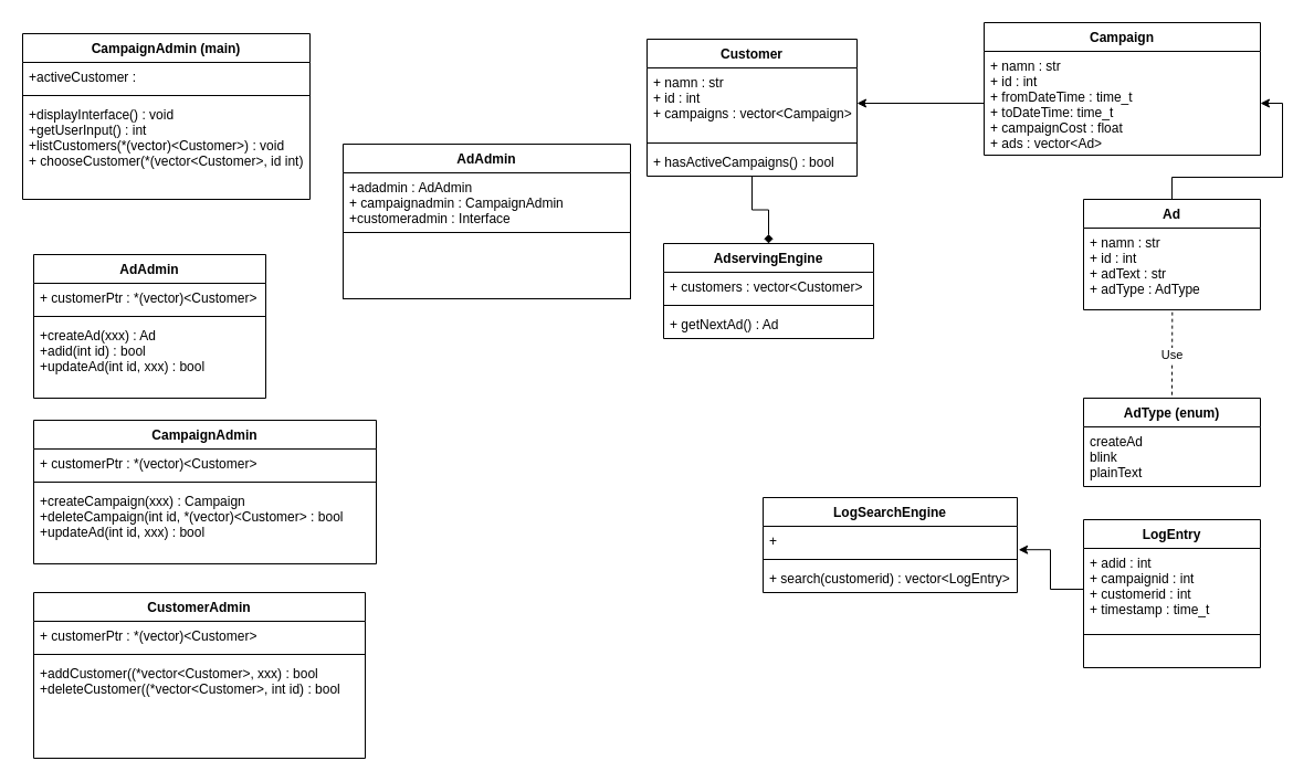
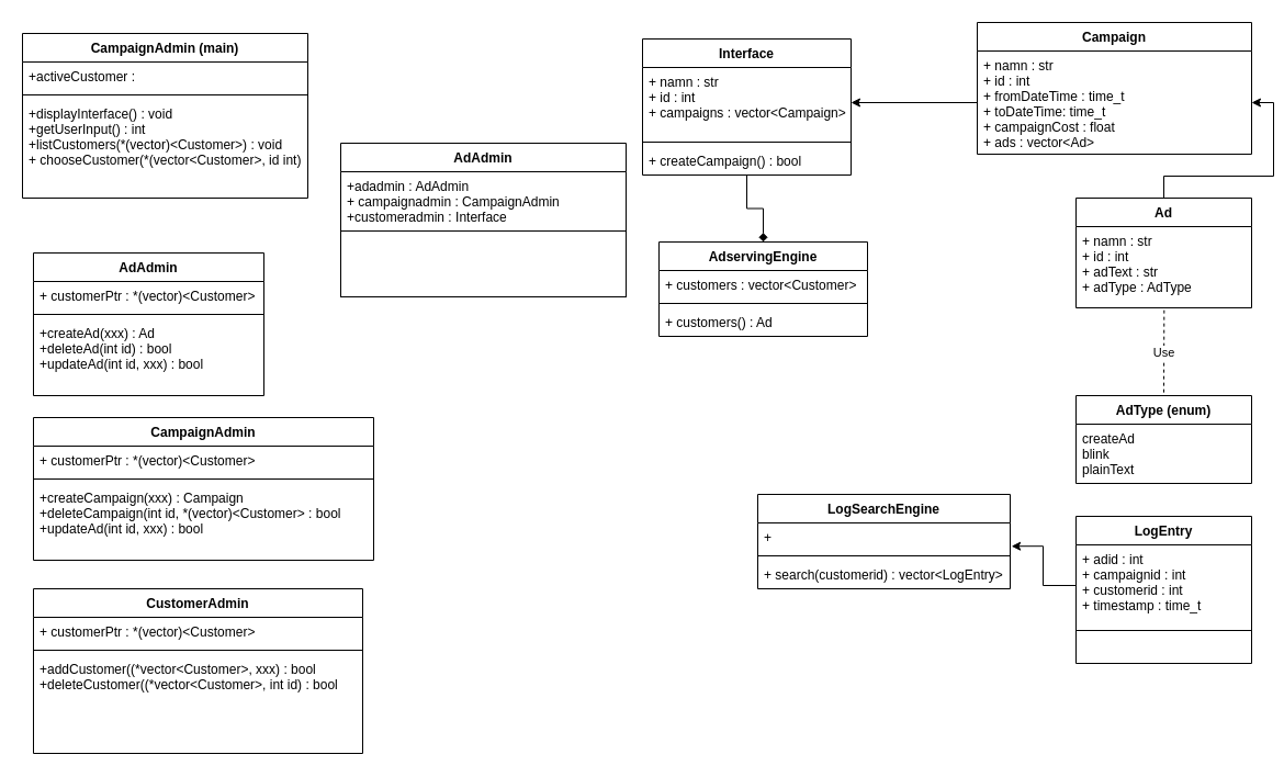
  <mxCell id="0" />
  <mxCell id="1" parent="0" />
  <mxCell id="2" value="AdservingEngine" style="swimlane;fontStyle=1;align=center;verticalAlign=top;childLayout=stackLayout;horizontal=1;startSize=26;horizontalStack=0;resizeParent=1;resizeParentMax=0;resizeLast=0;collapsible=1;marginBottom=0;" parent="1" vertex="1"><mxGeometry x="600" y="220" width="190" height="86" as="geometry" /></mxCell>
  <mxCell id="3" value="+ customers : vector&lt;Customer&gt;" style="text;strokeColor=none;fillColor=none;align=left;verticalAlign=top;spacingLeft=4;spacingRight=4;overflow=hidden;rotatable=0;points=[[0,0.5],[1,0.5]];portConstraint=eastwest;" parent="2" vertex="1"><mxGeometry y="26" width="190" height="26" as="geometry" /></mxCell>
  <mxCell id="4" value="" style="line;strokeWidth=1;fillColor=none;align=left;verticalAlign=middle;spacingTop=-1;spacingLeft=3;spacingRight=3;rotatable=0;labelPosition=right;points=[];portConstraint=eastwest;" parent="2" vertex="1"><mxGeometry y="52" width="190" height="8" as="geometry" /></mxCell>
- <mxCell id="5" value="+ getNextAd() : Ad" style="text;strokeColor=none;fillColor=none;align=left;verticalAlign=top;spacingLeft=4;spacingRight=4;overflow=hidden;rotatable=0;points=[[0,0.5],[1,0.5]];portConstraint=eastwest;" parent="2" vertex="1"><mxGeometry y="60" width="190" height="26" as="geometry" /></mxCell>
+ <mxCell id="5" value="+ customers() : Ad" style="text;strokeColor=none;fillColor=none;align=left;verticalAlign=top;spacingLeft=4;spacingRight=4;overflow=hidden;rotatable=0;points=[[0,0.5],[1,0.5]];portConstraint=eastwest;" parent="2" vertex="1"><mxGeometry y="60" width="190" height="26" as="geometry" /></mxCell>
  <mxCell id="6" value="Campaign" style="swimlane;fontStyle=1;align=center;verticalAlign=top;childLayout=stackLayout;horizontal=1;startSize=26;horizontalStack=0;resizeParent=1;resizeParentMax=0;resizeLast=0;collapsible=1;marginBottom=0;" parent="1" vertex="1"><mxGeometry x="890" y="20" width="250" height="120" as="geometry"><mxRectangle x="790" y="10" width="90" height="26" as="alternateBounds" /></mxGeometry></mxCell>
  <mxCell id="7" value="+ namn : str&#10;+ id : int&#10;+ fromDateTime : time_t&#10;+ toDateTime: time_t&#10;+ campaignCost : float&#10;+ ads : vector&lt;Ad&gt;" style="text;strokeColor=none;fillColor=none;align=left;verticalAlign=top;spacingLeft=4;spacingRight=4;overflow=hidden;rotatable=0;points=[[0,0.5],[1,0.5]];portConstraint=eastwest;" parent="6" vertex="1"><mxGeometry y="26" width="250" height="94" as="geometry" /></mxCell>
  <mxCell id="8" style="edgeStyle=orthogonalEdgeStyle;rounded=0;orthogonalLoop=1;jettySize=auto;html=1;startFill=0;" parent="1" source="9" target="7" edge="1"><mxGeometry relative="1" as="geometry" /></mxCell>
  <mxCell id="9" value="Ad" style="swimlane;fontStyle=1;align=center;verticalAlign=top;childLayout=stackLayout;horizontal=1;startSize=26;horizontalStack=0;resizeParent=1;resizeParentMax=0;resizeLast=0;collapsible=1;marginBottom=0;" parent="1" vertex="1"><mxGeometry x="980" y="180" width="160" height="100" as="geometry" /></mxCell>
  <mxCell id="10" value="+ namn : str&#10;+ id : int&#10;+ adText : str&#10;+ adType : AdType" style="text;strokeColor=none;fillColor=none;align=left;verticalAlign=top;spacingLeft=4;spacingRight=4;overflow=hidden;rotatable=0;points=[[0,0.5],[1,0.5]];portConstraint=eastwest;" parent="9" vertex="1"><mxGeometry y="26" width="160" height="74" as="geometry" /></mxCell>
  <mxCell id="11" value="AdType (enum)" style="swimlane;fontStyle=1;align=center;verticalAlign=top;childLayout=stackLayout;horizontal=1;startSize=26;horizontalStack=0;resizeParent=1;resizeParentMax=0;resizeLast=0;collapsible=1;marginBottom=0;" parent="1" vertex="1"><mxGeometry x="980" y="360" width="160" height="80" as="geometry" /></mxCell>
  <mxCell id="12" value="createAd&#10;blink&#10;plainText" style="text;strokeColor=none;fillColor=none;align=left;verticalAlign=top;spacingLeft=4;spacingRight=4;overflow=hidden;rotatable=0;points=[[0,0.5],[1,0.5]];portConstraint=eastwest;" parent="11" vertex="1"><mxGeometry y="26" width="160" height="54" as="geometry" /></mxCell>
  <mxCell id="13" value="LogSearchEngine" style="swimlane;fontStyle=1;align=center;verticalAlign=top;childLayout=stackLayout;horizontal=1;startSize=26;horizontalStack=0;resizeParent=1;resizeParentMax=0;resizeLast=0;collapsible=1;marginBottom=0;" parent="1" vertex="1"><mxGeometry x="690" y="450" width="230" height="86" as="geometry" /></mxCell>
  <mxCell id="14" value="+" style="text;strokeColor=none;fillColor=none;align=left;verticalAlign=top;spacingLeft=4;spacingRight=4;overflow=hidden;rotatable=0;points=[[0,0.5],[1,0.5]];portConstraint=eastwest;" parent="13" vertex="1"><mxGeometry y="26" width="230" height="26" as="geometry" /></mxCell>
  <mxCell id="15" value="" style="line;strokeWidth=1;fillColor=none;align=left;verticalAlign=middle;spacingTop=-1;spacingLeft=3;spacingRight=3;rotatable=0;labelPosition=right;points=[];portConstraint=eastwest;" parent="13" vertex="1"><mxGeometry y="52" width="230" height="8" as="geometry" /></mxCell>
  <mxCell id="16" value="+ search(customerid) : vector&lt;LogEntry&gt;" style="text;strokeColor=none;fillColor=none;align=left;verticalAlign=top;spacingLeft=4;spacingRight=4;overflow=hidden;rotatable=0;points=[[0,0.5],[1,0.5]];portConstraint=eastwest;" parent="13" vertex="1"><mxGeometry y="60" width="230" height="26" as="geometry" /></mxCell>
  <mxCell id="17" value="LogEntry" style="swimlane;fontStyle=1;align=center;verticalAlign=top;childLayout=stackLayout;horizontal=1;startSize=26;horizontalStack=0;resizeParent=1;resizeParentMax=0;resizeLast=0;collapsible=1;marginBottom=0;" parent="1" vertex="1"><mxGeometry x="980" y="470" width="160" height="134" as="geometry" /></mxCell>
  <mxCell id="18" value="+ adid : int&#10;+ campaignid : int&#10;+ customerid : int&#10;+ timestamp : time_t" style="text;strokeColor=none;fillColor=none;align=left;verticalAlign=top;spacingLeft=4;spacingRight=4;overflow=hidden;rotatable=0;points=[[0,0.5],[1,0.5]];portConstraint=eastwest;" parent="17" vertex="1"><mxGeometry y="26" width="160" height="74" as="geometry" /></mxCell>
  <mxCell id="19" value="" style="line;strokeWidth=1;fillColor=none;align=left;verticalAlign=middle;spacingTop=-1;spacingLeft=3;spacingRight=3;rotatable=0;labelPosition=right;points=[];portConstraint=eastwest;" parent="17" vertex="1"><mxGeometry y="100" width="160" height="8" as="geometry" /></mxCell>
  <mxCell id="20" value=" " style="text;strokeColor=none;fillColor=none;align=left;verticalAlign=top;spacingLeft=4;spacingRight=4;overflow=hidden;rotatable=0;points=[[0,0.5],[1,0.5]];portConstraint=eastwest;" parent="17" vertex="1"><mxGeometry y="108" width="160" height="26" as="geometry" /></mxCell>
  <mxCell id="21" style="edgeStyle=orthogonalEdgeStyle;rounded=0;orthogonalLoop=1;jettySize=auto;html=1;entryX=0.5;entryY=0;entryDx=0;entryDy=0;startFill=0;endArrow=diamond;" parent="1" source="22" target="2" edge="1"><mxGeometry relative="1" as="geometry" /></mxCell>
- <mxCell id="22" value="Customer" style="swimlane;fontStyle=1;align=center;verticalAlign=top;childLayout=stackLayout;horizontal=1;startSize=26;horizontalStack=0;resizeParent=1;resizeParentMax=0;resizeLast=0;collapsible=1;marginBottom=0;" parent="1" vertex="1"><mxGeometry x="585" y="35" width="190" height="124" as="geometry" /></mxCell>
+ <mxCell id="22" value="Interface" style="swimlane;fontStyle=1;align=center;verticalAlign=top;childLayout=stackLayout;horizontal=1;startSize=26;horizontalStack=0;resizeParent=1;resizeParentMax=0;resizeLast=0;collapsible=1;marginBottom=0;" parent="1" vertex="1"><mxGeometry x="585" y="35" width="190" height="124" as="geometry" /></mxCell>
  <mxCell id="23" value="+ namn : str&#10;+ id : int&#10;+ campaigns : vector&lt;Campaign&gt;" style="text;strokeColor=none;fillColor=none;align=left;verticalAlign=top;spacingLeft=4;spacingRight=4;overflow=hidden;rotatable=0;points=[[0,0.5],[1,0.5]];portConstraint=eastwest;" parent="22" vertex="1"><mxGeometry y="26" width="190" height="64" as="geometry" /></mxCell>
  <mxCell id="24" value="" style="line;strokeWidth=1;fillColor=none;align=left;verticalAlign=middle;spacingTop=-1;spacingLeft=3;spacingRight=3;rotatable=0;labelPosition=right;points=[];portConstraint=eastwest;" parent="22" vertex="1"><mxGeometry y="90" width="190" height="8" as="geometry" /></mxCell>
- <mxCell id="25" value="+ hasActiveCampaigns() : bool" style="text;strokeColor=none;fillColor=none;align=left;verticalAlign=top;spacingLeft=4;spacingRight=4;overflow=hidden;rotatable=0;points=[[0,0.5],[1,0.5]];portConstraint=eastwest;" parent="22" vertex="1"><mxGeometry y="98" width="190" height="26" as="geometry" /></mxCell>
+ <mxCell id="25" value="+ createCampaign() : bool" style="text;strokeColor=none;fillColor=none;align=left;verticalAlign=top;spacingLeft=4;spacingRight=4;overflow=hidden;rotatable=0;points=[[0,0.5],[1,0.5]];portConstraint=eastwest;" parent="22" vertex="1"><mxGeometry y="98" width="190" height="26" as="geometry" /></mxCell>
  <mxCell id="26" value="Use" style="endArrow=none;endSize=12;dashed=1;html=1;exitX=0.502;exitY=1.029;exitDx=0;exitDy=0;exitPerimeter=0;entryX=0.5;entryY=0;entryDx=0;entryDy=0;" parent="1" source="10" target="11" edge="1"><mxGeometry width="160" relative="1" as="geometry"><mxPoint x="490" y="340" as="sourcePoint" /><mxPoint x="650" y="340" as="targetPoint" /></mxGeometry></mxCell>
  <mxCell id="27" style="edgeStyle=orthogonalEdgeStyle;rounded=0;orthogonalLoop=1;jettySize=auto;html=1;entryX=1;entryY=0.5;entryDx=0;entryDy=0;startFill=0;" parent="1" source="7" target="23" edge="1"><mxGeometry relative="1" as="geometry" /></mxCell>
  <mxCell id="28" style="edgeStyle=orthogonalEdgeStyle;rounded=0;orthogonalLoop=1;jettySize=auto;html=1;entryX=1.005;entryY=0.816;entryDx=0;entryDy=0;entryPerimeter=0;startFill=0;" parent="1" source="18" target="14" edge="1"><mxGeometry relative="1" as="geometry" /></mxCell>
  <mxCell id="29" value="CampaignAdmin (main)" style="swimlane;fontStyle=1;align=center;verticalAlign=top;childLayout=stackLayout;horizontal=1;startSize=26;horizontalStack=0;resizeParent=1;resizeParentMax=0;resizeLast=0;collapsible=1;marginBottom=0;" parent="1" vertex="1"><mxGeometry x="20" y="30" width="260" height="150" as="geometry" /></mxCell>
  <mxCell id="30" value="+activeCustomer :" style="text;strokeColor=none;fillColor=none;align=left;verticalAlign=top;spacingLeft=4;spacingRight=4;overflow=hidden;rotatable=0;points=[[0,0.5],[1,0.5]];portConstraint=eastwest;" parent="29" vertex="1"><mxGeometry y="26" width="260" height="26" as="geometry" /></mxCell>
  <mxCell id="31" value="" style="line;strokeWidth=1;fillColor=none;align=left;verticalAlign=middle;spacingTop=-1;spacingLeft=3;spacingRight=3;rotatable=0;labelPosition=right;points=[];portConstraint=eastwest;" parent="29" vertex="1"><mxGeometry y="52" width="260" height="8" as="geometry" /></mxCell>
  <mxCell id="32" value="+displayInterface() : void&#10;+getUserInput() : int&#10;+listCustomers(*(vector)&lt;Customer&gt;) : void&#10;+ chooseCustomer(*(vector&lt;Customer&gt;, id int) : " style="text;strokeColor=none;fillColor=none;align=left;verticalAlign=top;spacingLeft=4;spacingRight=4;overflow=hidden;rotatable=0;points=[[0,0.5],[1,0.5]];portConstraint=eastwest;" parent="29" vertex="1"><mxGeometry y="60" width="260" height="90" as="geometry" /></mxCell>
  <mxCell id="33" value="AdAdmin" style="swimlane;fontStyle=1;align=center;verticalAlign=top;childLayout=stackLayout;horizontal=1;startSize=26;horizontalStack=0;resizeParent=1;resizeParentMax=0;resizeLast=0;collapsible=1;marginBottom=0;" parent="1" vertex="1"><mxGeometry x="30" y="230" width="210" height="130" as="geometry" /></mxCell>
  <mxCell id="34" value="+ customerPtr : *(vector)&lt;Customer&gt;" style="text;strokeColor=none;fillColor=none;align=left;verticalAlign=top;spacingLeft=4;spacingRight=4;overflow=hidden;rotatable=0;points=[[0,0.5],[1,0.5]];portConstraint=eastwest;" parent="33" vertex="1"><mxGeometry y="26" width="210" height="26" as="geometry" /></mxCell>
  <mxCell id="35" value="" style="line;strokeWidth=1;fillColor=none;align=left;verticalAlign=middle;spacingTop=-1;spacingLeft=3;spacingRight=3;rotatable=0;labelPosition=right;points=[];portConstraint=eastwest;" parent="33" vertex="1"><mxGeometry y="52" width="210" height="8" as="geometry" /></mxCell>
- <mxCell id="36" value="+createAd(xxx) : Ad&#10;+adid(int id) : bool&#10;+updateAd(int id, xxx) : bool" style="text;strokeColor=none;fillColor=none;align=left;verticalAlign=top;spacingLeft=4;spacingRight=4;overflow=hidden;rotatable=0;points=[[0,0.5],[1,0.5]];portConstraint=eastwest;" parent="33" vertex="1"><mxGeometry y="60" width="210" height="70" as="geometry" /></mxCell>
+ <mxCell id="36" value="+createAd(xxx) : Ad&#10;+deleteAd(int id) : bool&#10;+updateAd(int id, xxx) : bool" style="text;strokeColor=none;fillColor=none;align=left;verticalAlign=top;spacingLeft=4;spacingRight=4;overflow=hidden;rotatable=0;points=[[0,0.5],[1,0.5]];portConstraint=eastwest;" parent="33" vertex="1"><mxGeometry y="60" width="210" height="70" as="geometry" /></mxCell>
  <mxCell id="37" value="CustomerAdmin" style="swimlane;fontStyle=1;align=center;verticalAlign=top;childLayout=stackLayout;horizontal=1;startSize=26;horizontalStack=0;resizeParent=1;resizeParentMax=0;resizeLast=0;collapsible=1;marginBottom=0;" parent="1" vertex="1"><mxGeometry x="30" y="536" width="300" height="150" as="geometry" /></mxCell>
  <mxCell id="38" value="+ customerPtr : *(vector)&lt;Customer&gt;" style="text;strokeColor=none;fillColor=none;align=left;verticalAlign=top;spacingLeft=4;spacingRight=4;overflow=hidden;rotatable=0;points=[[0,0.5],[1,0.5]];portConstraint=eastwest;" parent="37" vertex="1"><mxGeometry y="26" width="300" height="26" as="geometry" /></mxCell>
  <mxCell id="39" value="" style="line;strokeWidth=1;fillColor=none;align=left;verticalAlign=middle;spacingTop=-1;spacingLeft=3;spacingRight=3;rotatable=0;labelPosition=right;points=[];portConstraint=eastwest;" parent="37" vertex="1"><mxGeometry y="52" width="300" height="8" as="geometry" /></mxCell>
  <mxCell id="40" value="+addCustomer((*vector&lt;Customer&gt;, xxx) : bool&#10;+deleteCustomer((*vector&lt;Customer&gt;, int id) : bool" style="text;strokeColor=none;fillColor=none;align=left;verticalAlign=top;spacingLeft=4;spacingRight=4;overflow=hidden;rotatable=0;points=[[0,0.5],[1,0.5]];portConstraint=eastwest;" parent="37" vertex="1"><mxGeometry y="60" width="300" height="90" as="geometry" /></mxCell>
  <mxCell id="41" value="CampaignAdmin" style="swimlane;fontStyle=1;align=center;verticalAlign=top;childLayout=stackLayout;horizontal=1;startSize=26;horizontalStack=0;resizeParent=1;resizeParentMax=0;resizeLast=0;collapsible=1;marginBottom=0;" vertex="1" parent="1"><mxGeometry x="30" y="380" width="310" height="130" as="geometry" /></mxCell>
  <mxCell id="42" value="+ customerPtr : *(vector)&lt;Customer&gt;" style="text;strokeColor=none;fillColor=none;align=left;verticalAlign=top;spacingLeft=4;spacingRight=4;overflow=hidden;rotatable=0;points=[[0,0.5],[1,0.5]];portConstraint=eastwest;" vertex="1" parent="41"><mxGeometry y="26" width="310" height="26" as="geometry" /></mxCell>
  <mxCell id="43" value="" style="line;strokeWidth=1;fillColor=none;align=left;verticalAlign=middle;spacingTop=-1;spacingLeft=3;spacingRight=3;rotatable=0;labelPosition=right;points=[];portConstraint=eastwest;" vertex="1" parent="41"><mxGeometry y="52" width="310" height="8" as="geometry" /></mxCell>
  <mxCell id="44" value="+createCampaign(xxx) : Campaign&#10;+deleteCampaign(int id, *(vector)&lt;Customer&gt; : bool&#10;+updateAd(int id, xxx) : bool" style="text;strokeColor=none;fillColor=none;align=left;verticalAlign=top;spacingLeft=4;spacingRight=4;overflow=hidden;rotatable=0;points=[[0,0.5],[1,0.5]];portConstraint=eastwest;" vertex="1" parent="41"><mxGeometry y="60" width="310" height="70" as="geometry" /></mxCell>
  <mxCell id="45" value="" style="group" vertex="1" connectable="0" parent="1"><mxGeometry x="310" y="130" width="260" height="140" as="geometry" /></mxCell>
  <mxCell id="46" value="AdAdmin" style="swimlane;fontStyle=1;align=center;verticalAlign=top;childLayout=stackLayout;horizontal=1;startSize=26;horizontalStack=0;resizeParent=1;resizeParentMax=0;resizeLast=0;collapsible=1;marginBottom=0;" vertex="1" parent="45"><mxGeometry width="260" height="80" as="geometry" /></mxCell>
  <mxCell id="47" value="+adadmin : AdAdmin&#10;+ campaignadmin : CampaignAdmin&#10;+customeradmin : Interface" style="text;strokeColor=none;fillColor=none;align=left;verticalAlign=top;spacingLeft=4;spacingRight=4;overflow=hidden;rotatable=0;points=[[0,0.5],[1,0.5]];portConstraint=eastwest;" vertex="1" parent="46"><mxGeometry y="26" width="260" height="54" as="geometry" /></mxCell>
  <mxCell id="48" value="" style="rounded=0;whiteSpace=wrap;html=1;" vertex="1" parent="45"><mxGeometry y="80" width="260" height="60" as="geometry" /></mxCell>
